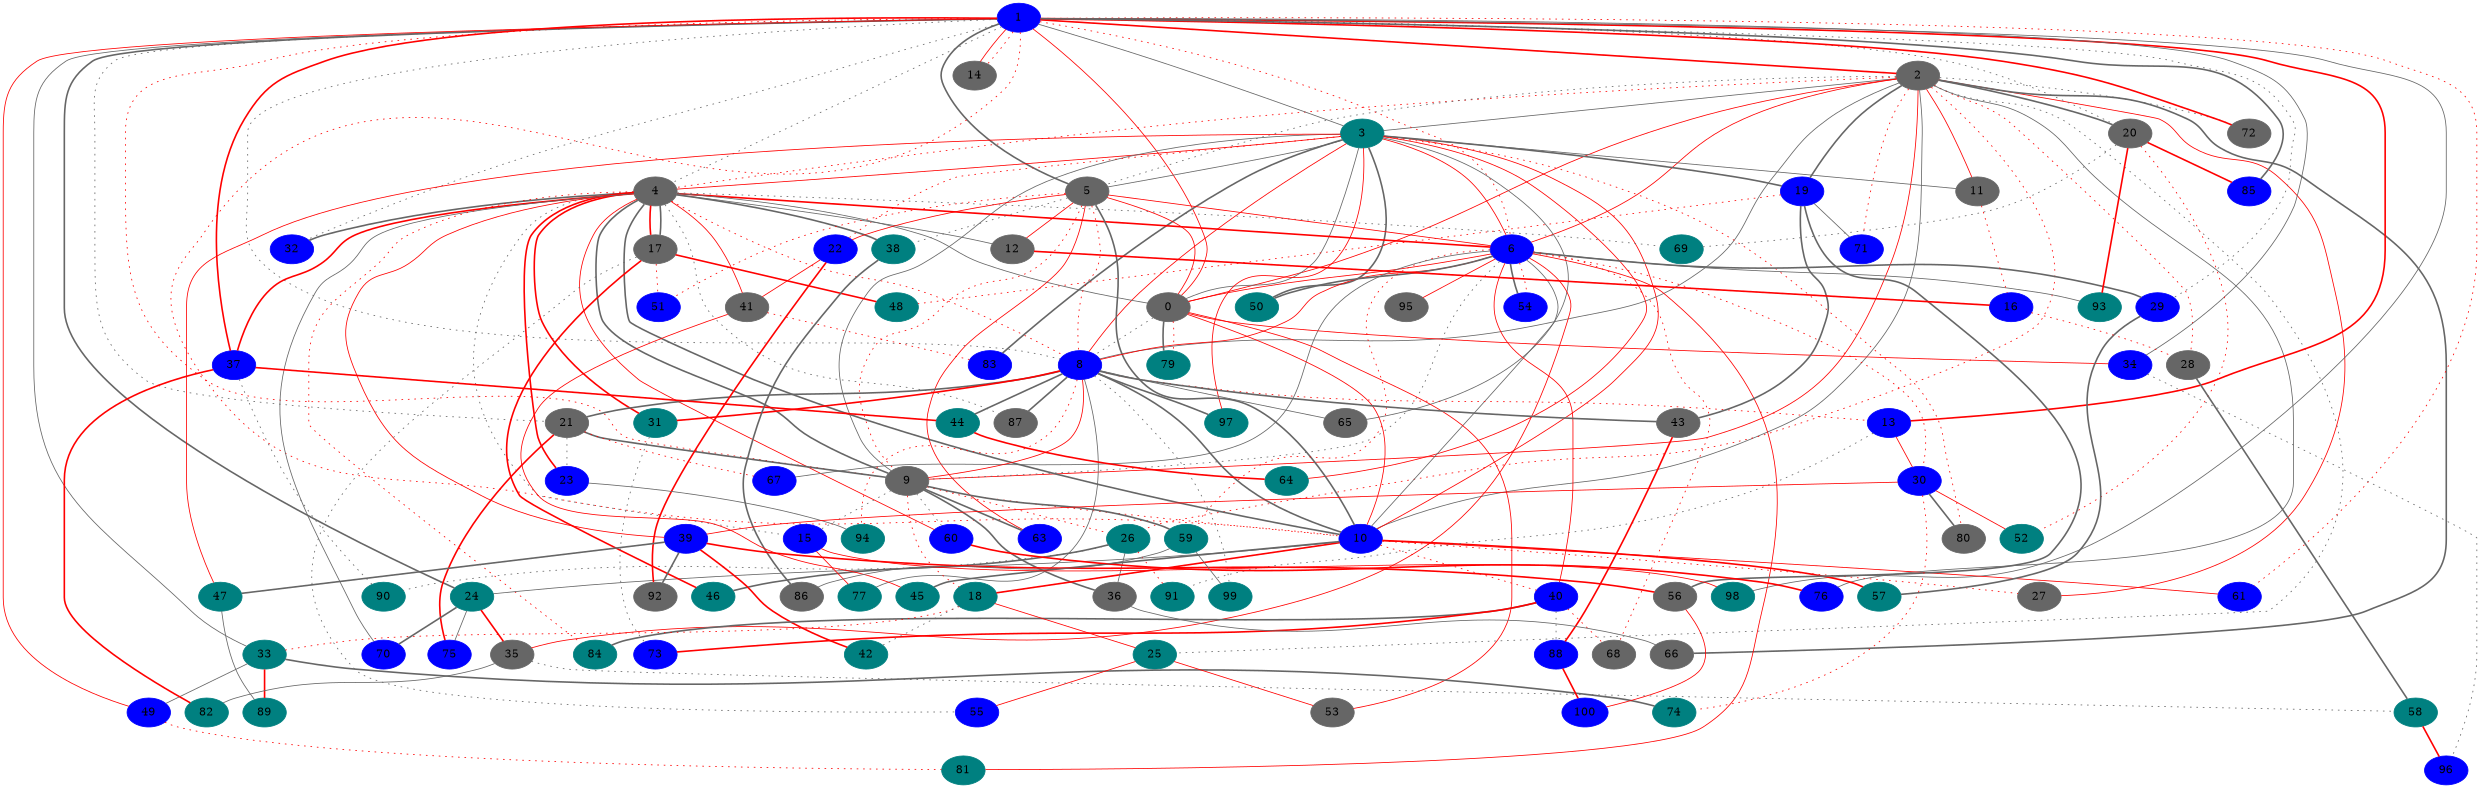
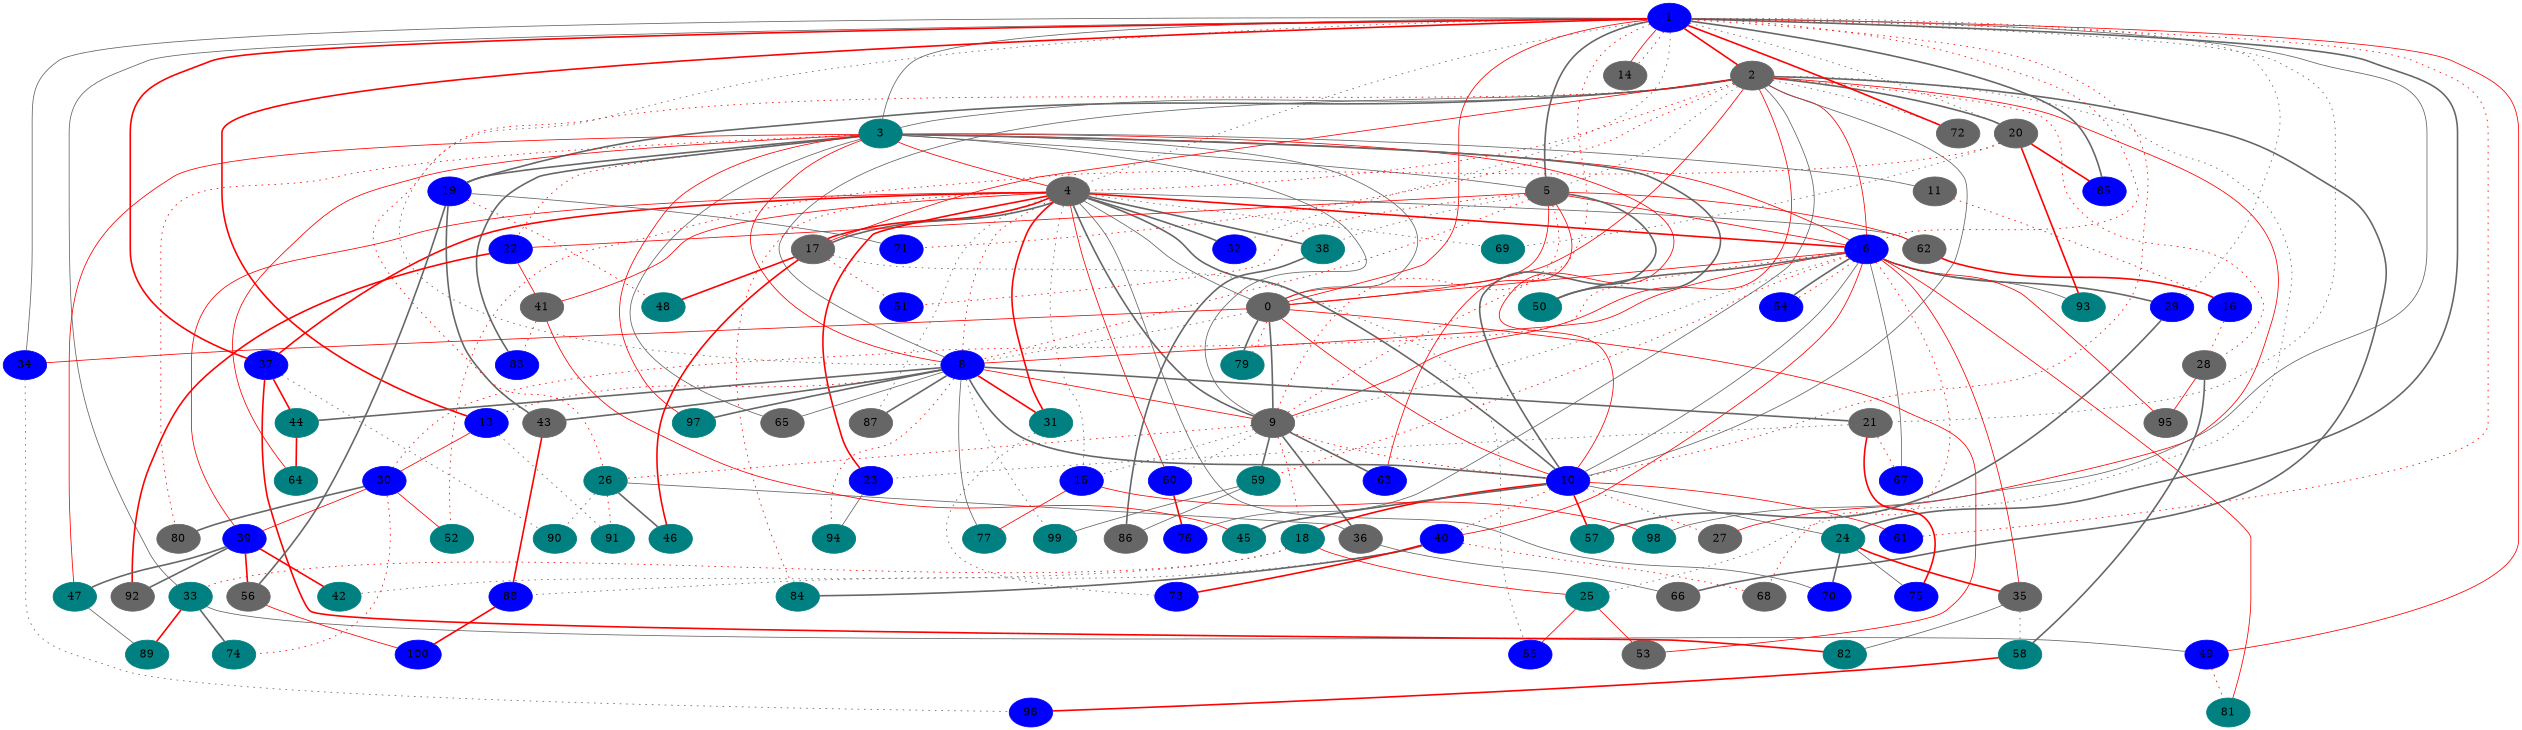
  graph {
    node [color=blue style=filled]
    edge [color=red style=solid]
    2 [color=gray40]
    1
    3 [color=teal]
    4 [color=gray40]
    5 [color=gray40]
    6
    n7 [color=gray40 label=0]
    8
    9 [color=gray40]
    10
    13
    14 [color=gray40]
    20 [color=gray40]
    21 [color=gray40]
    24 [color=teal]
    29
    32
    33 [color=teal]
    34
    37
    49
    61
    72 [color=gray40]
    85
    98 [color=teal]
    11 [color=gray40]
    19
    25 [color=teal]
    26 [color=teal]
    27 [color=gray40]
    28 [color=gray40]
    66 [color=gray40]
    71
    76
    22
    47 [color=teal]
    50 [color=teal]
    64 [color=teal]
    65 [color=gray40]
    80 [color=gray40]
    83
    97 [color=teal]
-   12 [color=gray40]
+   12 [color=gray40 label=62]
    15
    17 [color=gray40]
    23
    31 [color=teal]
    38 [color=teal]
    39
    41 [color=gray40]
    60
    69 [color=teal]
    70
    84 [color=teal]
    87 [color=gray40]
    51
    63
    30
    35 [color=gray40]
    40
    54
    59 [color=teal]
    67
    68 [color=gray40]
    81 [color=teal]
    93 [color=teal]
    95 [color=gray40]
    53 [color=gray40]
    79 [color=teal]
    43 [color=gray40]
    44 [color=teal]
    77 [color=teal]
    94 [color=teal]
    99 [color=teal]
    18 [color=teal]
    36 [color=gray40]
    45 [color=teal]
    57 [color=teal]
    91 [color=teal]
    52 [color=teal]
    75
    74 [color=teal]
    89 [color=teal]
    96
    90 [color=teal]
    82 [color=teal]
    16
    48 [color=teal]
    56 [color=gray40]
    55
    46 [color=teal]
    58 [color=teal]
    92 [color=gray40]
    73
    86 [color=gray40]
    42 [color=teal]
    88
    100
    2 -- 3 [color=gray40]
    2 -- 4 [style=dotted]
    2 -- 5 [color=gray40 style=dotted]
    2 -- 6
    2 -- n7
    2 -- 8 [color=gray40]
    2 -- 9
    2 -- 10 [color=gray40]
    2 -- 20 [color=gray40 style=bold]
    2 -- 72 [color=gray40 style=dotted]
-   2 -- 11
+   2 -- 17
    2 -- 19 [color=gray40 style=bold]
    2 -- 25 [color=gray40 style=dotted]
    2 -- 26 [style=dotted]
    2 -- 27
    2 -- 28 [style=dotted]
    2 -- 66 [color=gray40 style=bold]
    2 -- 71 [style=dotted]
    2 -- 76 [color=gray40]
    1 -- 2 [style=bold]
    1 -- 3 [color=gray40]
    1 -- 4 [color=gray40 style=dotted]
    1 -- 5 [color=gray40 style=bold]
    1 -- 6 [style=dotted]
    1 -- n7
    1 -- 8 [color=gray40 style=dotted]
    1 -- 9 [style=dotted]
    1 -- 10 [style=dotted]
    1 -- 13 [style=bold]
    1 -- 14
    1 -- 14 [style=dotted]
    1 -- 20 [color=gray40 style=dotted]
    1 -- 21 [color=gray40 style=dotted]
    1 -- 24 [color=gray40 style=bold]
    1 -- 29 [color=gray40 style=dotted]
    1 -- 32 [color=gray40 style=dotted]
    1 -- 33 [color=gray40]
    1 -- 34 [color=gray40]
    1 -- 37 [style=bold]
    1 -- 49
    1 -- 61 [style=dotted]
    1 -- 72 [style=bold]
    1 -- 85 [color=gray40 style=bold]
    1 -- 98 [color=gray40]
    3 -- 4
    3 -- 5 [color=gray40]
    3 -- 6
    3 -- n7 [color=gray40]
    3 -- 8
    3 -- 9 [color=gray40]
    3 -- 10
    3 -- 11 [color=gray40]
    3 -- 19 [color=gray40 style=bold]
    3 -- 22 [style=dotted]
    3 -- 47
    3 -- 50 [color=gray40 style=bold]
    3 -- 64
    3 -- 65 [color=gray40]
    3 -- 80 [style=dotted]
    3 -- 83 [color=gray40 style=bold]
    3 -- 97
    4 -- 6 [style=bold]
    4 -- n7 [color=gray40]
    4 -- 8 [style=dotted]
    4 -- 9 [color=gray40 style=bold]
    4 -- 10 [color=gray40 style=bold]
    4 -- 32 [color=gray40 style=bold]
    4 -- 37 [style=bold]
    4 -- 12 [color=gray40]
    4 -- 15 [color=gray40 style=dotted]
    4 -- 17 [style=bold]
    4 -- 17 [color=gray40 style=bold]
    4 -- 23 [style=bold]
    4 -- 31 [style=bold]
    4 -- 38 [color=gray40 style=bold]
    4 -- 39
    4 -- 41
    4 -- 60
    4 -- 69 [color=gray40 style=dotted]
    4 -- 70 [color=gray40]
    4 -- 84 [style=dotted]
    4 -- 87 [color=gray40 style=dotted]
    5 -- 6
    5 -- n7
    5 -- 8 [style=dotted]
    5 -- 9 [style=dotted]
    5 -- 10 [color=gray40 style=bold]
    5 -- 22
    5 -- 12
    5 -- 38 [color=gray40 style=dotted]
    5 -- 51 [style=dotted]
    5 -- 63
    6 -- n7
    6 -- 8
    6 -- 9 [color=gray40 style=dotted]
    6 -- 10 [color=gray40]
    6 -- 29 [color=gray40 style=bold]
    6 -- 50 [color=gray40 style=bold]
    6 -- 30 [style=dotted]
    6 -- 35
    6 -- 40
    6 -- 54 [color=gray40 style=bold]
    6 -- 54 [style=dotted]
    6 -- 59 [style=dotted]
    6 -- 67 [color=gray40]
    6 -- 68 [style=dotted]
    6 -- 81
    6 -- 93 [color=gray40]
    6 -- 95
    n7 -- 8 [color=gray40 style=dotted]
-   21 -- 9 [color=gray40 style=bold]
+   n7 -- 9 [color=gray40 style=bold]
    n7 -- 10
    n7 -- 34
    n7 -- 53
    n7 -- 79 [color=gray40 style=bold]
    n7 -- 79 [style=dotted]
    8 -- 9
    8 -- 10 [color=gray40 style=bold]
    8 -- 13 [style=dotted]
    8 -- 21 [color=gray40 style=bold]
    8 -- 65 [color=gray40]
    8 -- 97 [color=gray40 style=bold]
    8 -- 31 [style=bold]
    8 -- 87 [color=gray40 style=bold]
    8 -- 43 [color=gray40 style=bold]
    8 -- 44 [color=gray40 style=bold]
    8 -- 77 [color=gray40]
    8 -- 94 [style=dotted]
    8 -- 99 [color=gray40 style=dotted]
    9 -- 10 [style=dotted]
    9 -- 26 [style=dotted]
    9 -- 15 [color=gray40 style=dotted]
    9 -- 60 [color=gray40 style=dotted]
    9 -- 63 [color=gray40 style=bold]
    9 -- 59 [color=gray40 style=bold]
    9 -- 18 [style=dotted]
    9 -- 36 [color=gray40 style=bold]
    10 -- 24 [color=gray40]
    10 -- 61
    10 -- 27 [style=dotted]
    10 -- 40 [style=dotted]
    10 -- 18 [style=bold]
    10 -- 45 [color=gray40 style=bold]
    10 -- 57 [style=bold]
    13 -- 30
    13 -- 91 [color=gray40 style=dotted]
    20 -- 85 [style=bold]
    20 -- 69 [color=gray40 style=dotted]
    20 -- 93 [style=bold]
    20 -- 52 [style=dotted]
    21 -- 23 [color=gray40 style=dotted]
    21 -- 67 [style=dotted]
    21 -- 75 [style=bold]
    24 -- 70 [color=gray40 style=bold]
    24 -- 35 [style=bold]
    24 -- 75 [color=gray40]
    29 -- 57 [color=gray40 style=bold]
    33 -- 49 [color=gray40]
    33 -- 74 [color=gray40 style=bold]
    33 -- 89 [style=bold]
    34 -- 96 [color=gray40 style=dotted]
    37 -- 44 [style=bold]
    37 -- 90 [color=gray40 style=dotted]
    37 -- 82 [style=bold]
    49 -- 81 [style=dotted]
    11 -- 16 [style=dotted]
    19 -- 71 [color=gray40]
    19 -- 43 [color=gray40 style=bold]
    19 -- 48 [style=dotted]
    19 -- 56 [color=gray40 style=bold]
    25 -- 53
    25 -- 55
    26 -- 36 [color=gray40]
    26 -- 91 [style=dotted]
    26 -- 90 [color=gray40 style=dotted]
    26 -- 46 [color=gray40 style=bold]
+   28 -- 95
    28 -- 58 [color=gray40 style=bold]
    22 -- 41
    22 -- 92 [style=bold]
    47 -- 89 [color=gray40]
    12 -- 16 [style=bold]
    15 -- 98
    15 -- 77
    17 -- 51 [style=dotted]
    17 -- 48 [style=bold]
    17 -- 55 [color=gray40 style=dotted]
    17 -- 46 [style=bold]
    23 -- 94 [color=gray40]
    31 -- 73 [color=gray40 style=dotted]
    38 -- 86 [color=gray40 style=bold]
    39 -- 47 [color=gray40 style=bold]
    39 -- 56 [style=bold]
    39 -- 92 [color=gray40 style=bold]
    39 -- 42 [style=bold]
    41 -- 83 [style=dotted]
    41 -- 45
    60 -- 76 [style=bold]
    30 -- 80 [color=gray40 style=bold]
    30 -- 39
    30 -- 52
    30 -- 74 [style=dotted]
    35 -- 82 [color=gray40]
    35 -- 58 [color=gray40 style=dotted]
    40 -- 84 [color=gray40 style=bold]
    40 -- 68 [style=dotted]
    40 -- 73 [style=bold]
    40 -- 88 [color=gray40 style=dotted]
    59 -- 99 [color=gray40]
    59 -- 86 [color=gray40]
    43 -- 88 [style=bold]
    44 -- 64 [style=bold]
    18 -- 33 [style=dotted]
    18 -- 25
    18 -- 42 [color=gray40 style=dotted]
    36 -- 66 [color=gray40]
    16 -- 28 [style=dotted]
    56 -- 100
    58 -- 96 [style=bold]
    88 -- 100 [style=bold]
  }
